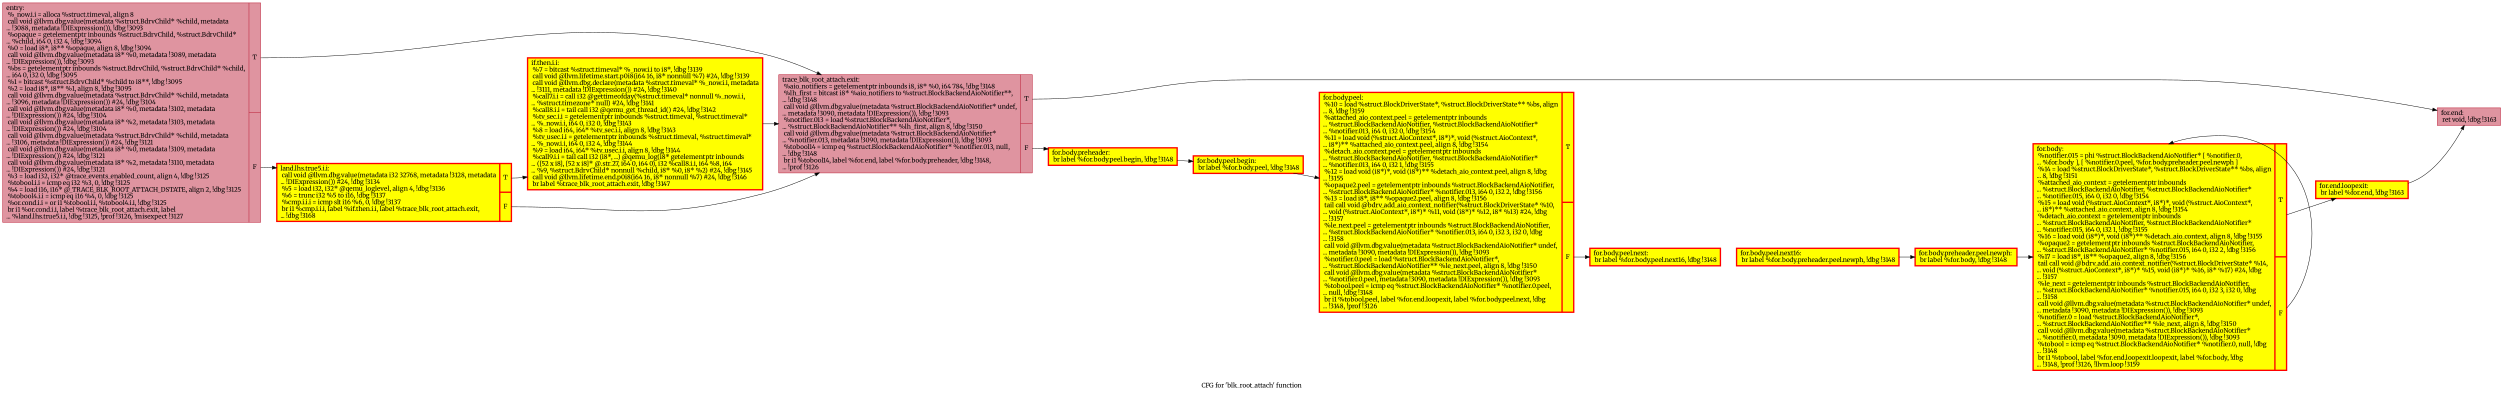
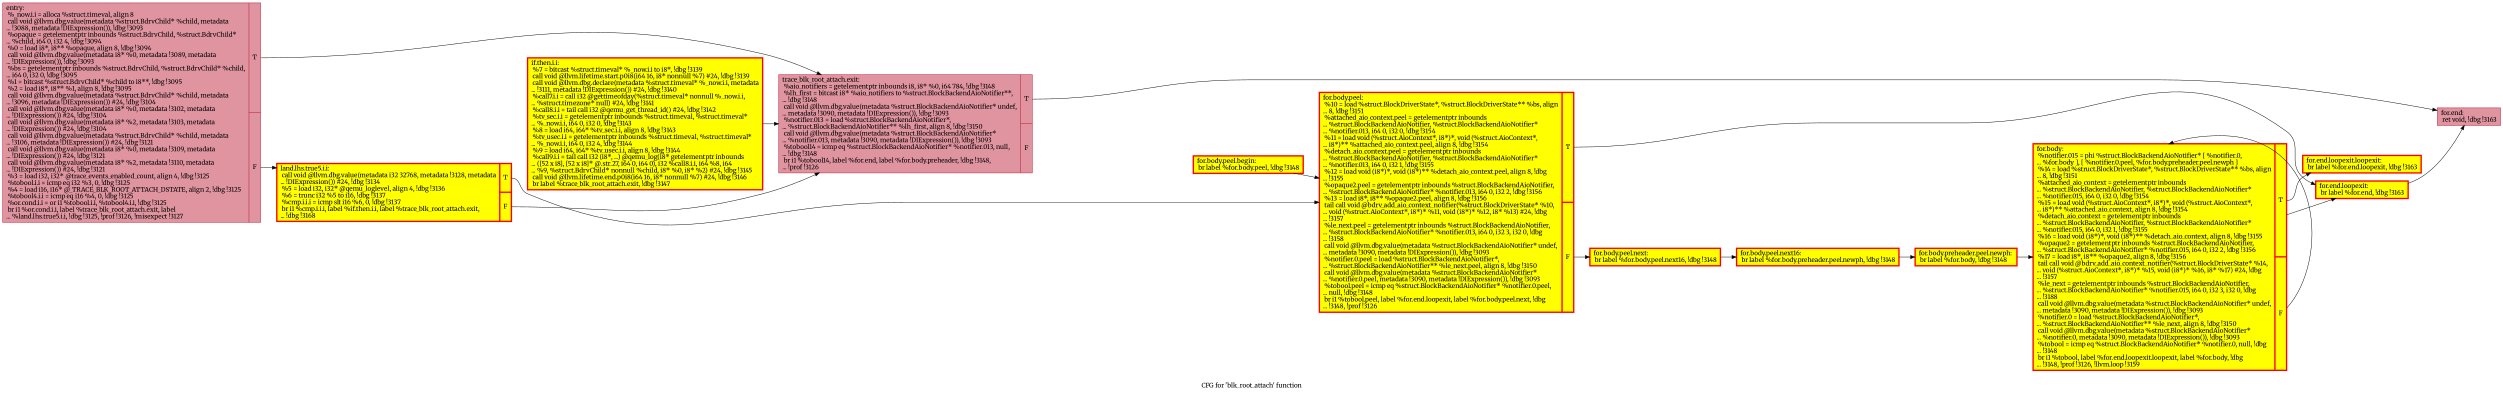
  digraph {
    fontname=Merriweather
    label="CFG for 'blk_root_attach' function"
    rankdir=LR
    node [color=red fillcolor=yellow fontname=Merriweather shape=record style=filled penwidth=3.0]
    edge [fontname=Merriweather]
    n1 [color="#b70d28ff" fillcolor="#b70d2870" label="{entry:\l  %_now.i.i = alloca %struct.timeval, align 8\l  call void @llvm.dbg.value(metadata %struct.BdrvChild* %child, metadata\l... !3088, metadata !DIExpression()), !dbg !3093\l  %opaque = getelementptr inbounds %struct.BdrvChild, %struct.BdrvChild*\l... %child, i64 0, i32 4, !dbg !3094\l  %0 = load i8*, i8** %opaque, align 8, !dbg !3094\l  call void @llvm.dbg.value(metadata i8* %0, metadata !3089, metadata\l... !DIExpression()), !dbg !3093\l  %bs = getelementptr inbounds %struct.BdrvChild, %struct.BdrvChild* %child,\l... i64 0, i32 0, !dbg !3095\l  %1 = bitcast %struct.BdrvChild* %child to i8**, !dbg !3095\l  %2 = load i8*, i8** %1, align 8, !dbg !3095\l  call void @llvm.dbg.value(metadata %struct.BdrvChild* %child, metadata\l... !3096, metadata !DIExpression()) #24, !dbg !3104\l  call void @llvm.dbg.value(metadata i8* %0, metadata !3102, metadata\l... !DIExpression()) #24, !dbg !3104\l  call void @llvm.dbg.value(metadata i8* %2, metadata !3103, metadata\l... !DIExpression()) #24, !dbg !3104\l  call void @llvm.dbg.value(metadata %struct.BdrvChild* %child, metadata\l... !3106, metadata !DIExpression()) #24, !dbg !3121\l  call void @llvm.dbg.value(metadata i8* %0, metadata !3109, metadata\l... !DIExpression()) #24, !dbg !3121\l  call void @llvm.dbg.value(metadata i8* %2, metadata !3110, metadata\l... !DIExpression()) #24, !dbg !3121\l  %3 = load i32, i32* @trace_events_enabled_count, align 4, !dbg !3125\l  %tobool.i.i = icmp eq i32 %3, 0, !dbg !3125\l  %4 = load i16, i16* @_TRACE_BLK_ROOT_ATTACH_DSTATE, align 2, !dbg !3125\l  %tobool4.i.i = icmp eq i16 %4, 0, !dbg !3125\l  %or.cond.i.i = or i1 %tobool.i.i, %tobool4.i.i, !dbg !3125\l  br i1 %or.cond.i.i, label %trace_blk_root_attach.exit, label\l... %land.lhs.true5.i.i, !dbg !3125, !prof !3126, !misexpect !3127\l|{<s0>T|<s1>F}}" penwidth=""]
    n2 [color="#b70d28ff" fillcolor="#b70d2870" label="{trace_blk_root_attach.exit:                       \l  %aio_notifiers = getelementptr inbounds i8, i8* %0, i64 784, !dbg !3148\l  %lh_first = bitcast i8* %aio_notifiers to %struct.BlockBackendAioNotifier**,\l... !dbg !3148\l  call void @llvm.dbg.value(metadata %struct.BlockBackendAioNotifier* undef,\l... metadata !3090, metadata !DIExpression()), !dbg !3093\l  %notifier.013 = load %struct.BlockBackendAioNotifier*,\l... %struct.BlockBackendAioNotifier** %lh_first, align 8, !dbg !3150\l  call void @llvm.dbg.value(metadata %struct.BlockBackendAioNotifier*\l... %notifier.013, metadata !3090, metadata !DIExpression()), !dbg !3093\l  %tobool14 = icmp eq %struct.BlockBackendAioNotifier* %notifier.013, null,\l... !dbg !3148\l  br i1 %tobool14, label %for.end, label %for.body.preheader, !dbg !3148,\l... !prof !3126\l|{<s0>T|<s1>F}}" penwidth=""]
    n3 [label="{land.lhs.true5.i.i:                               \l  call void @llvm.dbg.value(metadata i32 32768, metadata !3128, metadata\l... !DIExpression()) #24, !dbg !3134\l  %5 = load i32, i32* @qemu_loglevel, align 4, !dbg !3136\l  %6 = trunc i32 %5 to i16, !dbg !3137\l  %cmp.i.i.i = icmp slt i16 %6, 0, !dbg !3137\l  br i1 %cmp.i.i.i, label %if.then.i.i, label %trace_blk_root_attach.exit,\l... !dbg !3168\l|{<s0>T|<s1>F}}"]
    n4 [color="#b70d28ff" fillcolor="#b70d2870" label="{for.end:                                          \l  ret void, !dbg !3163\l}" penwidth=""]
-   n5 [label="{for.body.preheader:                               \l  br label %for.body.peel.begin, !dbg !3148\l}"]
    n6 [label="{if.then.i.i:                                      \l  %7 = bitcast %struct.timeval* %_now.i.i to i8*, !dbg !3139\l  call void @llvm.lifetime.start.p0i8(i64 16, i8* nonnull %7) #24, !dbg !3139\l  call void @llvm.dbg.declare(metadata %struct.timeval* %_now.i.i, metadata\l... !3111, metadata !DIExpression()) #24, !dbg !3140\l  %call7.i.i = call i32 @gettimeofday(%struct.timeval* nonnull %_now.i.i,\l... %struct.timezone* null) #24, !dbg !3141\l  %call8.i.i = tail call i32 @qemu_get_thread_id() #24, !dbg !3142\l  %tv_sec.i.i = getelementptr inbounds %struct.timeval, %struct.timeval*\l... %_now.i.i, i64 0, i32 0, !dbg !3143\l  %8 = load i64, i64* %tv_sec.i.i, align 8, !dbg !3143\l  %tv_usec.i.i = getelementptr inbounds %struct.timeval, %struct.timeval*\l... %_now.i.i, i64 0, i32 4, !dbg !3144\l  %9 = load i64, i64* %tv_usec.i.i, align 8, !dbg !3144\l  %call9.i.i = tail call i32 (i8*, ...) @qemu_log(i8* getelementptr inbounds\l... ([52 x i8], [52 x i8]* @.str.27, i64 0, i64 0), i32 %call8.i.i, i64 %8, i64\l... %9, %struct.BdrvChild* nonnull %child, i8* %0, i8* %2) #24, !dbg !3145\l  call void @llvm.lifetime.end.p0i8(i64 16, i8* nonnull %7) #24, !dbg !3146\l  br label %trace_blk_root_attach.exit, !dbg !3147\l}"]
    n7 [label="{for.body.peel.begin:                              \l  br label %for.body.peel, !dbg !3148\l}"]
-   n8 [label="{for.body.peel:                                    \l  %10 = load %struct.BlockDriverState*, %struct.BlockDriverState** %bs, align\l... 8, !dbg !3159\l  %attached_aio_context.peel = getelementptr inbounds\l... %struct.BlockBackendAioNotifier, %struct.BlockBackendAioNotifier*\l... %notifier.013, i64 0, i32 0, !dbg !3154\l  %11 = load void (%struct.AioContext*, i8*)*, void (%struct.AioContext*,\l... i8*)** %attached_aio_context.peel, align 8, !dbg !3154\l  %detach_aio_context.peel = getelementptr inbounds\l... %struct.BlockBackendAioNotifier, %struct.BlockBackendAioNotifier*\l... %notifier.013, i64 0, i32 1, !dbg !3155\l  %12 = load void (i8*)*, void (i8*)** %detach_aio_context.peel, align 8, !dbg\l... !3155\l  %opaque2.peel = getelementptr inbounds %struct.BlockBackendAioNotifier,\l... %struct.BlockBackendAioNotifier* %notifier.013, i64 0, i32 2, !dbg !3156\l  %13 = load i8*, i8** %opaque2.peel, align 8, !dbg !3156\l  tail call void @bdrv_add_aio_context_notifier(%struct.BlockDriverState* %10,\l... void (%struct.AioContext*, i8*)* %11, void (i8*)* %12, i8* %13) #24, !dbg\l... !3157\l  %le_next.peel = getelementptr inbounds %struct.BlockBackendAioNotifier,\l... %struct.BlockBackendAioNotifier* %notifier.013, i64 0, i32 3, i32 0, !dbg\l... !3158\l  call void @llvm.dbg.value(metadata %struct.BlockBackendAioNotifier* undef,\l... metadata !3090, metadata !DIExpression()), !dbg !3093\l  %notifier.0.peel = load %struct.BlockBackendAioNotifier*,\l... %struct.BlockBackendAioNotifier** %le_next.peel, align 8, !dbg !3150\l  call void @llvm.dbg.value(metadata %struct.BlockBackendAioNotifier*\l... %notifier.0.peel, metadata !3090, metadata !DIExpression()), !dbg !3093\l  %tobool.peel = icmp eq %struct.BlockBackendAioNotifier* %notifier.0.peel,\l... null, !dbg !3148\l  br i1 %tobool.peel, label %for.end.loopexit, label %for.body.peel.next, !dbg\l... !3148, !prof !3126\l|{<s0>T|<s1>F}}"]
+   n8 [label="{for.body.peel:                                    \l  %10 = load %struct.BlockDriverState*, %struct.BlockDriverState** %bs, align\l... 8, !dbg !3151\l  %attached_aio_context.peel = getelementptr inbounds\l... %struct.BlockBackendAioNotifier, %struct.BlockBackendAioNotifier*\l... %notifier.013, i64 0, i32 0, !dbg !3154\l  %11 = load void (%struct.AioContext*, i8*)*, void (%struct.AioContext*,\l... i8*)** %attached_aio_context.peel, align 8, !dbg !3154\l  %detach_aio_context.peel = getelementptr inbounds\l... %struct.BlockBackendAioNotifier, %struct.BlockBackendAioNotifier*\l... %notifier.013, i64 0, i32 1, !dbg !3155\l  %12 = load void (i8*)*, void (i8*)** %detach_aio_context.peel, align 8, !dbg\l... !3155\l  %opaque2.peel = getelementptr inbounds %struct.BlockBackendAioNotifier,\l... %struct.BlockBackendAioNotifier* %notifier.013, i64 0, i32 2, !dbg !3156\l  %13 = load i8*, i8** %opaque2.peel, align 8, !dbg !3156\l  tail call void @bdrv_add_aio_context_notifier(%struct.BlockDriverState* %10,\l... void (%struct.AioContext*, i8*)* %11, void (i8*)* %12, i8* %13) #24, !dbg\l... !3157\l  %le_next.peel = getelementptr inbounds %struct.BlockBackendAioNotifier,\l... %struct.BlockBackendAioNotifier* %notifier.013, i64 0, i32 3, i32 0, !dbg\l... !3158\l  call void @llvm.dbg.value(metadata %struct.BlockBackendAioNotifier* undef,\l... metadata !3090, metadata !DIExpression()), !dbg !3093\l  %notifier.0.peel = load %struct.BlockBackendAioNotifier*,\l... %struct.BlockBackendAioNotifier** %le_next.peel, align 8, !dbg !3150\l  call void @llvm.dbg.value(metadata %struct.BlockBackendAioNotifier*\l... %notifier.0.peel, metadata !3090, metadata !DIExpression()), !dbg !3093\l  %tobool.peel = icmp eq %struct.BlockBackendAioNotifier* %notifier.0.peel,\l... null, !dbg !3148\l  br i1 %tobool.peel, label %for.end.loopexit, label %for.body.peel.next, !dbg\l... !3148, !prof !3126\l|{<s0>T|<s1>F}}"]
    n9 [label="{for.end.loopexit:                                 \l  br label %for.end, !dbg !3163\l}"]
    n10 [label="{for.body.peel.next:                               \l  br label %for.body.peel.next16, !dbg !3148\l}"]
    n11 [label="{for.body.peel.next16:                             \l  br label %for.body.preheader.peel.newph, !dbg !3148\l}"]
    n12 [label="{for.body.preheader.peel.newph:                    \l  br label %for.body, !dbg !3148\l}"]
-   n13 [label="{for.body:                                         \l  %notifier.015 = phi %struct.BlockBackendAioNotifier* [ %notifier.0,\l... %for.body ], [ %notifier.0.peel, %for.body.preheader.peel.newph ]\l  %14 = load %struct.BlockDriverState*, %struct.BlockDriverState** %bs, align\l... 8, !dbg !3151\l  %attached_aio_context = getelementptr inbounds\l... %struct.BlockBackendAioNotifier, %struct.BlockBackendAioNotifier*\l... %notifier.015, i64 0, i32 0, !dbg !3154\l  %15 = load void (%struct.AioContext*, i8*)*, void (%struct.AioContext*,\l... i8*)** %attached_aio_context, align 8, !dbg !3154\l  %detach_aio_context = getelementptr inbounds\l... %struct.BlockBackendAioNotifier, %struct.BlockBackendAioNotifier*\l... %notifier.015, i64 0, i32 1, !dbg !3155\l  %16 = load void (i8*)*, void (i8*)** %detach_aio_context, align 8, !dbg !3155\l  %opaque2 = getelementptr inbounds %struct.BlockBackendAioNotifier,\l... %struct.BlockBackendAioNotifier* %notifier.015, i64 0, i32 2, !dbg !3156\l  %17 = load i8*, i8** %opaque2, align 8, !dbg !3156\l  tail call void @bdrv_add_aio_context_notifier(%struct.BlockDriverState* %14,\l... void (%struct.AioContext*, i8*)* %15, void (i8*)* %16, i8* %17) #24, !dbg\l... !3157\l  %le_next = getelementptr inbounds %struct.BlockBackendAioNotifier,\l... %struct.BlockBackendAioNotifier* %notifier.015, i64 0, i32 3, i32 0, !dbg\l... !3158\l  call void @llvm.dbg.value(metadata %struct.BlockBackendAioNotifier* undef,\l... metadata !3090, metadata !DIExpression()), !dbg !3093\l  %notifier.0 = load %struct.BlockBackendAioNotifier*,\l... %struct.BlockBackendAioNotifier** %le_next, align 8, !dbg !3150\l  call void @llvm.dbg.value(metadata %struct.BlockBackendAioNotifier*\l... %notifier.0, metadata !3090, metadata !DIExpression()), !dbg !3093\l  %tobool = icmp eq %struct.BlockBackendAioNotifier* %notifier.0, null, !dbg\l... !3148\l  br i1 %tobool, label %for.end.loopexit.loopexit, label %for.body, !dbg\l... !3148, !prof !3126, !llvm.loop !3159\l|{<s0>T|<s1>F}}"]
+   n13 [label="{for.body:                                         \l  %notifier.015 = phi %struct.BlockBackendAioNotifier* [ %notifier.0,\l... %for.body ], [ %notifier.0.peel, %for.body.preheader.peel.newph ]\l  %14 = load %struct.BlockDriverState*, %struct.BlockDriverState** %bs, align\l... 8, !dbg !3151\l  %attached_aio_context = getelementptr inbounds\l... %struct.BlockBackendAioNotifier, %struct.BlockBackendAioNotifier*\l... %notifier.015, i64 0, i32 0, !dbg !3154\l  %15 = load void (%struct.AioContext*, i8*)*, void (%struct.AioContext*,\l... i8*)** %attached_aio_context, align 8, !dbg !3154\l  %detach_aio_context = getelementptr inbounds\l... %struct.BlockBackendAioNotifier, %struct.BlockBackendAioNotifier*\l... %notifier.015, i64 0, i32 1, !dbg !3155\l  %16 = load void (i8*)*, void (i8*)** %detach_aio_context, align 8, !dbg !3155\l  %opaque2 = getelementptr inbounds %struct.BlockBackendAioNotifier,\l... %struct.BlockBackendAioNotifier* %notifier.015, i64 0, i32 2, !dbg !3156\l  %17 = load i8*, i8** %opaque2, align 8, !dbg !3156\l  tail call void @bdrv_add_aio_context_notifier(%struct.BlockDriverState* %14,\l... void (%struct.AioContext*, i8*)* %15, void (i8*)* %16, i8* %17) #24, !dbg\l... !3157\l  %le_next = getelementptr inbounds %struct.BlockBackendAioNotifier,\l... %struct.BlockBackendAioNotifier* %notifier.015, i64 0, i32 3, i32 0, !dbg\l... !3188\l  call void @llvm.dbg.value(metadata %struct.BlockBackendAioNotifier* undef,\l... metadata !3090, metadata !DIExpression()), !dbg !3093\l  %notifier.0 = load %struct.BlockBackendAioNotifier*,\l... %struct.BlockBackendAioNotifier** %le_next, align 8, !dbg !3150\l  call void @llvm.dbg.value(metadata %struct.BlockBackendAioNotifier*\l... %notifier.0, metadata !3090, metadata !DIExpression()), !dbg !3093\l  %tobool = icmp eq %struct.BlockBackendAioNotifier* %notifier.0, null, !dbg\l... !3148\l  br i1 %tobool, label %for.end.loopexit.loopexit, label %for.body, !dbg\l... !3148, !prof !3126, !llvm.loop !3159\l|{<s0>T|<s1>F}}"]
+   n14 [label="{for.end.loopexit.loopexit:                        \l  br label %for.end.loopexit, !dbg !3163\l}"]
    n1 -> n2 [tailport=s0]
    n1 -> n3 [tailport=s1]
    n2 -> n4 [tailport=s0]
-   n2 -> n5 [tailport=s1]
    n3 -> n2 [tailport=s1]
-   n3 -> n6 [tailport=s0]
-   n5 -> n7
+   n3 -> n8 [tailport=s0]
    n6 -> n2
    n7 -> n8
+   n8 -> n9 [tailport=s0]
    n8 -> n10 [tailport=s1]
    n9 -> n4
+   n10 -> n11
    n11 -> n12
    n12 -> n13
    n13 -> n9
    n13 -> n13 [tailport=s1]
+   n13 -> n14 [tailport=s0]
  }
